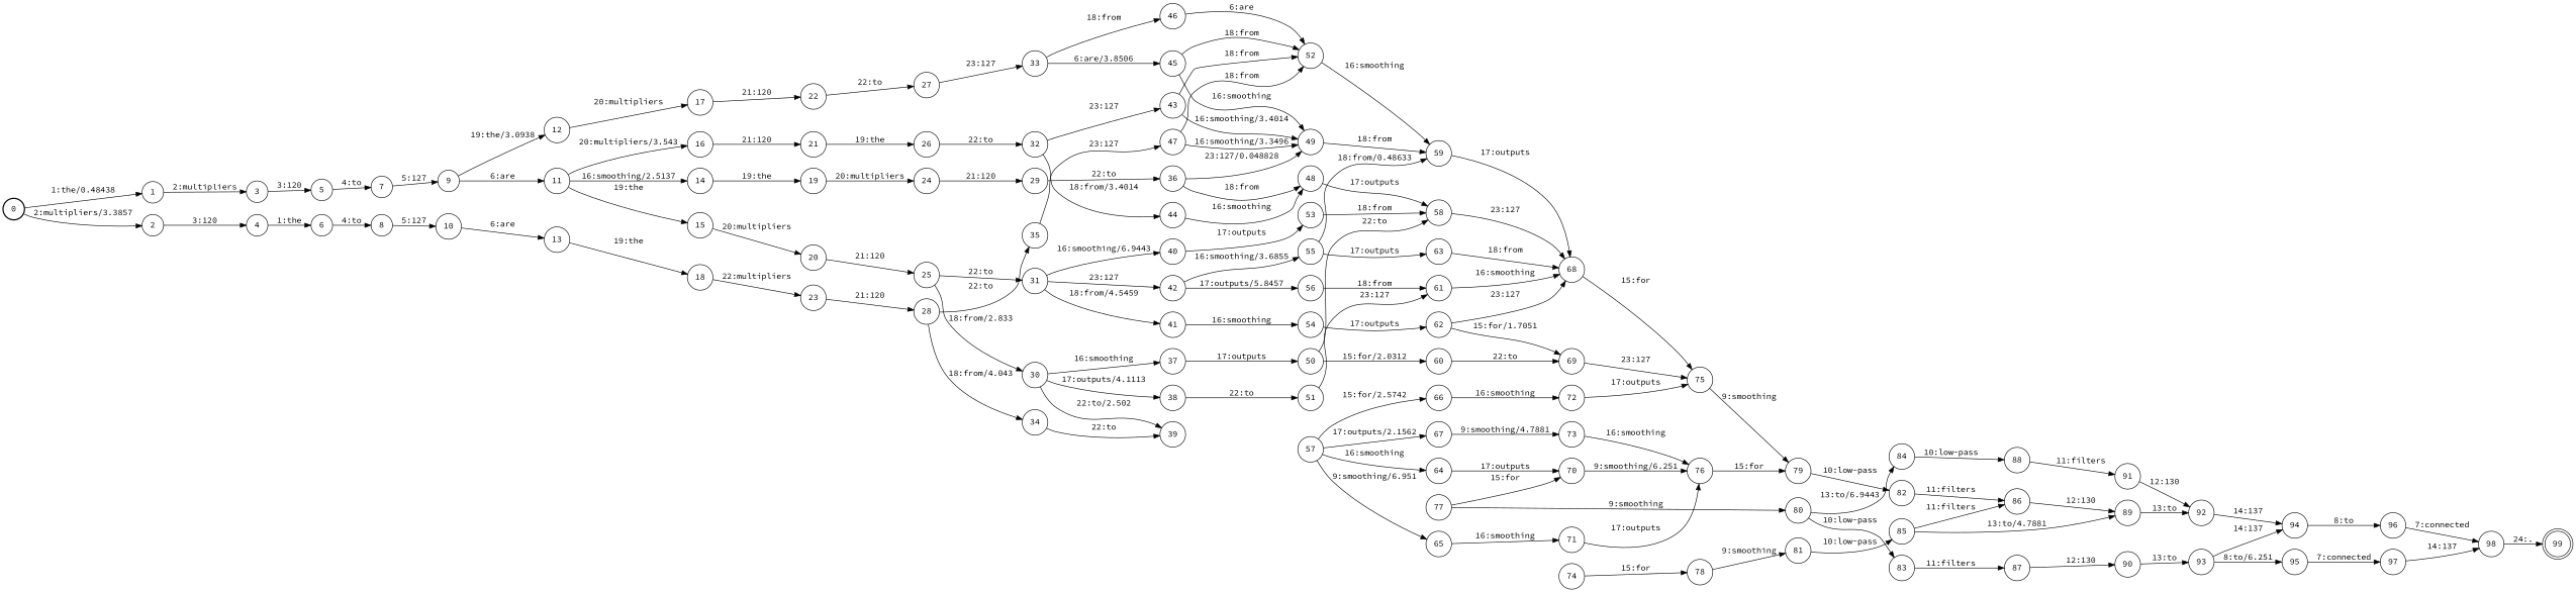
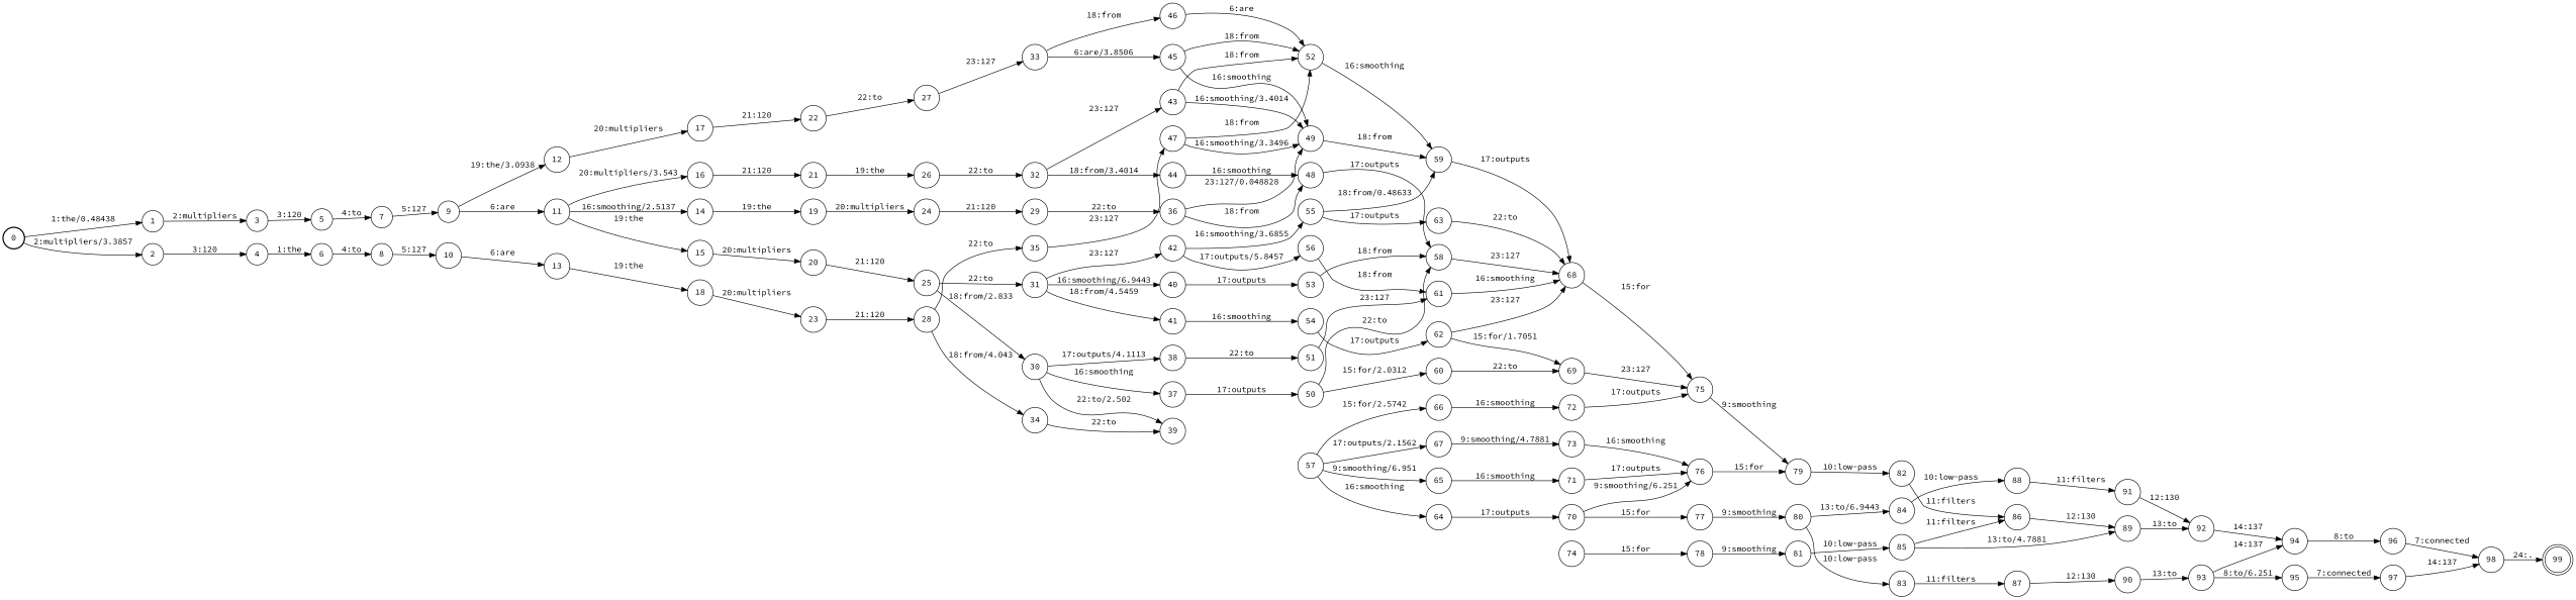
  digraph {
    fontname="Source Code Pro"
    nodesep=0.25
    rankdir=LR
    ranksep=0.4
    node [fontname="Source Code Pro" fontsize=14 shape=circle style=solid]
    edge [fontname="Source Code Pro" fontsize=14]
    n1 [label=0 style=bold]
    n2 [label=1]
    n3 [label=2]
    n4 [label=3]
    n5 [label=4]
    n6 [label=5]
    n7 [label=6]
    n8 [label=7]
    n9 [label=8]
    n10 [label=9]
    n11 [label=10]
    n12 [label=12]
    n13 [label=11]
    n14 [label=13]
    n15 [label=17]
    n16 [label=15]
    n17 [label=16]
    n18 [label=14]
    n19 [label=18]
    n20 [label=22]
    n21 [label=20]
    n22 [label=21]
    n23 [label=19]
    n24 [label=23]
    n25 [label=25]
    n26 [label=26]
    n27 [label=24]
    n28 [label=27]
    n29 [label=28]
    n30 [label=29]
    n31 [label=31]
    n32 [label=30]
    n33 [label=32]
    n34 [label=33]
    n35 [label=35]
    n36 [label=34]
    n37 [label=36]
    n38 [label=42]
    n39 [label=40]
    n40 [label=41]
    n41 [label=39]
    n42 [label=37]
    n43 [label=38]
    n44 [label=43]
    n45 [label=44]
    n46 [label=45]
    n47 [label=46]
    n48 [label=47]
    n49 [label=49]
    n50 [label=48]
    n51 [label=55]
    n52 [label=56]
    n53 [label=53]
    n54 [label=54]
    n55 [label=50]
    n56 [label=51]
    n57 [label=52]
    n58 [label=59]
    n59 [label=58]
    n60 [label=60]
    n61 [label=61]
    n62 [label=63]
    n63 [label=57]
    n64 [label=66]
    n65 [label=64]
    n66 [label=65]
    n67 [label=67]
    n68 [label=62]
    n69 [label=68]
    n70 [label=69]
    n71 [label=72]
    n72 [label=70]
    n73 [label=71]
    n74 [label=73]
    n75 [label=75]
    n76 [label=77]
    n77 [label=76]
    n78 [label=74]
    n79 [label=78]
    n80 [label=79]
    n81 [label=80]
    n82 [label=81]
    n83 [label=82]
    n84 [label=84]
    n85 [label=83]
    n86 [label=85]
    n87 [label=86]
    n88 [label=88]
    n89 [label=87]
    n90 [label=89]
    n91 [label=91]
    n92 [label=90]
    n93 [label=92]
    n94 [label=93]
    n95 [label=94]
    n96 [label=95]
    n97 [label=96]
    n98 [label=97]
    n99 [label=98]
    n100 [label=99 shape=doublecircle]
    n1 -> n2 [label="1:the/0.48438"]
    n1 -> n3 [label="2:multipliers/3.3857"]
    n2 -> n4 [label="2:multipliers"]
    n3 -> n5 [label="3:120"]
    n4 -> n6 [label="3:120"]
    n5 -> n7 [label="1:the"]
    n6 -> n8 [label="4:to"]
    n7 -> n9 [label="4:to"]
    n8 -> n10 [label="5:127"]
    n9 -> n11 [label="5:127"]
    n10 -> n12 [label="19:the/3.0938"]
    n10 -> n13 [label="6:are"]
    n11 -> n14 [label="6:are"]
    n12 -> n15 [label="20:multipliers"]
    n13 -> n16 [label="19:the"]
    n13 -> n17 [label="20:multipliers/3.543"]
    n13 -> n18 [label="16:smoothing/2.5137"]
    n14 -> n19 [label="19:the"]
    n15 -> n20 [label="21:120"]
    n16 -> n21 [label="20:multipliers"]
    n17 -> n22 [label="21:120"]
    n18 -> n23 [label="19:the"]
-   n19 -> n24 [label="22:multipliers"]
+   n19 -> n24 [label="20:multipliers"]
    n20 -> n28 [label="22:to"]
    n21 -> n25 [label="21:120"]
    n22 -> n26 [label="19:the"]
    n23 -> n27 [label="20:multipliers"]
    n24 -> n29 [label="21:120"]
    n25 -> n31 [label="22:to"]
    n25 -> n32 [label="18:from/2.833"]
    n26 -> n33 [label="22:to"]
    n27 -> n30 [label="21:120"]
    n28 -> n34 [label="23:127"]
    n29 -> n35 [label="22:to"]
    n29 -> n36 [label="18:from/4.043"]
    n30 -> n37 [label="22:to"]
    n31 -> n38 [label="23:127"]
    n31 -> n39 [label="16:smoothing/6.9443"]
    n31 -> n40 [label="18:from/4.5459"]
    n32 -> n41 [label="22:to/2.502"]
    n32 -> n42 [label="16:smoothing"]
    n32 -> n43 [label="17:outputs/4.1113"]
    n33 -> n44 [label="23:127"]
    n33 -> n45 [label="18:from/3.4014"]
    n34 -> n46 [label="6:are/3.8506"]
    n34 -> n47 [label="18:from"]
    n35 -> n48 [label="23:127"]
    n36 -> n41 [label="22:to"]
    n37 -> n49 [label="23:127/0.048828"]
    n37 -> n50 [label="18:from"]
    n38 -> n51 [label="16:smoothing/3.6855"]
    n38 -> n52 [label="17:outputs/5.8457"]
    n39 -> n53 [label="17:outputs"]
    n40 -> n54 [label="16:smoothing"]
    n42 -> n55 [label="17:outputs"]
    n43 -> n56 [label="22:to"]
    n44 -> n49 [label="16:smoothing/3.4014"]
    n44 -> n57 [label="18:from"]
    n45 -> n50 [label="16:smoothing"]
    n46 -> n49 [label="16:smoothing"]
    n46 -> n57 [label="18:from"]
    n47 -> n57 [label="6:are"]
    n48 -> n49 [label="16:smoothing/3.3496"]
    n48 -> n57 [label="18:from"]
    n49 -> n58 [label="18:from"]
    n50 -> n59 [label="17:outputs"]
    n51 -> n58 [label="18:from/0.48633"]
    n51 -> n62 [label="17:outputs"]
    n52 -> n61 [label="18:from"]
    n53 -> n59 [label="18:from"]
    n54 -> n68 [label="17:outputs"]
    n55 -> n59 [label="22:to"]
    n55 -> n60 [label="15:for/2.0312"]
    n56 -> n61 [label="23:127"]
    n57 -> n58 [label="16:smoothing"]
    n58 -> n69 [label="17:outputs"]
    n59 -> n69 [label="23:127"]
    n60 -> n70 [label="22:to"]
    n61 -> n69 [label="16:smoothing"]
-   n62 -> n69 [label="18:from"]
+   n62 -> n69 [label="22:to"]
    n63 -> n64 [label="15:for/2.5742"]
    n63 -> n65 [label="16:smoothing"]
    n63 -> n66 [label="9:smoothing/6.951"]
    n63 -> n67 [label="17:outputs/2.1562"]
    n64 -> n71 [label="16:smoothing"]
    n65 -> n72 [label="17:outputs"]
    n66 -> n73 [label="16:smoothing"]
    n67 -> n74 [label="9:smoothing/4.7881"]
    n68 -> n69 [label="23:127"]
    n68 -> n70 [label="15:for/1.7051"]
    n69 -> n75 [label="15:for"]
    n70 -> n75 [label="23:127"]
    n71 -> n75 [label="17:outputs"]
-   n76 -> n72 [label="15:for"]
+   n72 -> n76 [label="15:for"]
    n72 -> n77 [label="9:smoothing/6.251"]
    n73 -> n77 [label="17:outputs"]
    n74 -> n77 [label="16:smoothing"]
    n75 -> n80 [label="9:smoothing"]
    n76 -> n81 [label="9:smoothing"]
    n77 -> n80 [label="15:for"]
    n78 -> n79 [label="15:for"]
    n79 -> n82 [label="9:smoothing"]
    n80 -> n83 [label="10:low-pass"]
    n81 -> n84 [label="13:to/6.9443"]
    n81 -> n85 [label="10:low-pass"]
    n82 -> n86 [label="10:low-pass"]
    n83 -> n87 [label="11:filters"]
    n84 -> n88 [label="10:low-pass"]
    n85 -> n89 [label="11:filters"]
    n86 -> n87 [label="11:filters"]
    n86 -> n90 [label="13:to/4.7881"]
    n87 -> n90 [label="12:130"]
    n88 -> n91 [label="11:filters"]
    n89 -> n92 [label="12:130"]
    n90 -> n93 [label="13:to"]
    n91 -> n93 [label="12:130"]
    n92 -> n94 [label="13:to"]
    n93 -> n95 [label="14:137"]
    n94 -> n95 [label="14:137"]
    n94 -> n96 [label="8:to/6.251"]
    n95 -> n97 [label="8:to"]
    n96 -> n98 [label="7:connected"]
    n97 -> n99 [label="7:connected"]
    n98 -> n99 [label="14:137"]
    n99 -> n100 [label="24:."]
  }
